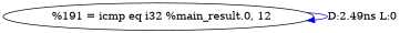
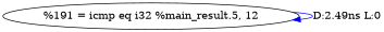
  digraph {
-   n1 [label="  %191 = icmp eq i32 %main_result.0, 12"]
+   n1 [label="%191 = icmp eq i32 %main_result.5, 12"]
    n1 -> n1 [color=blue label="D:2.49ns L:0"]
  }
